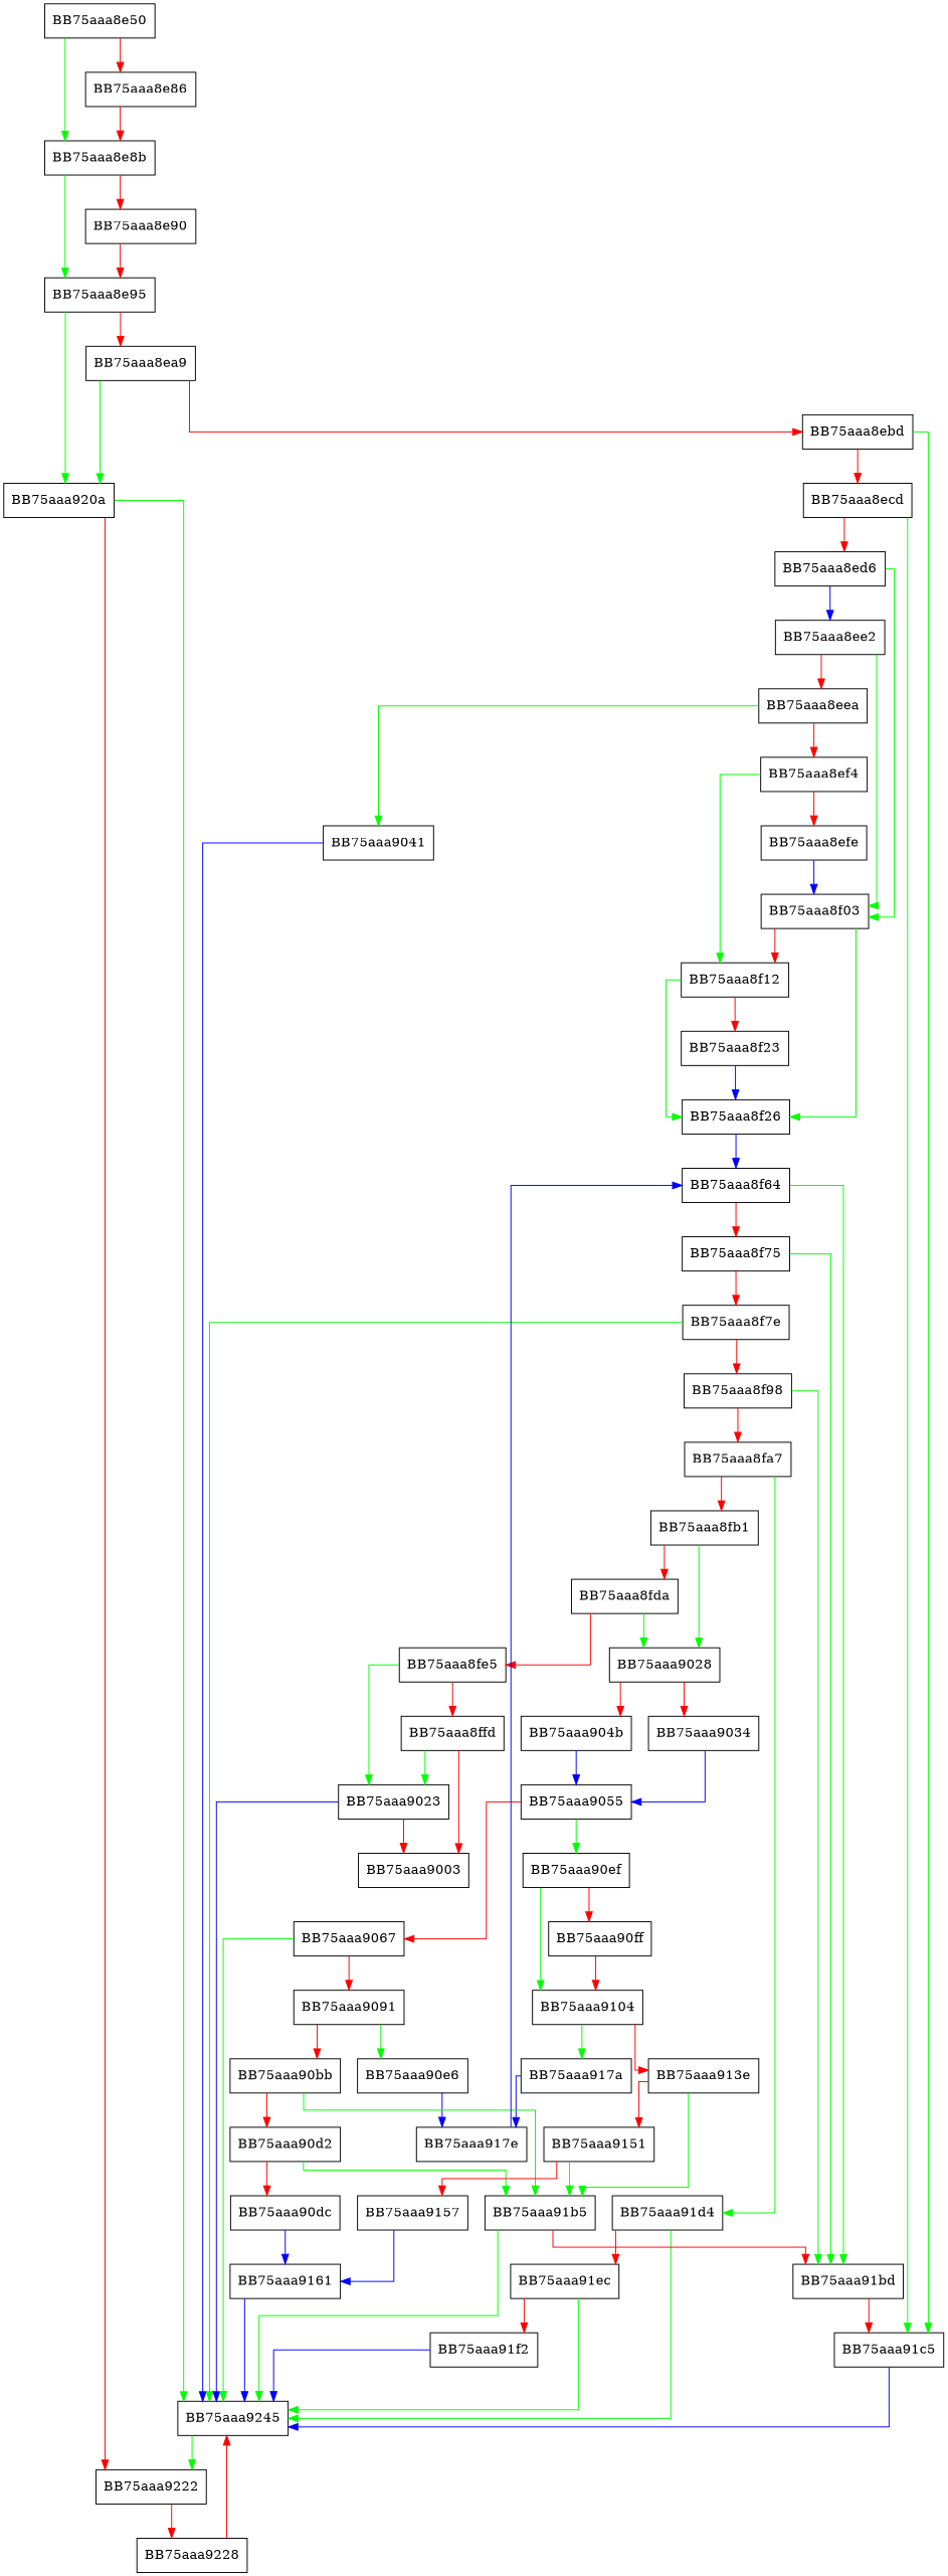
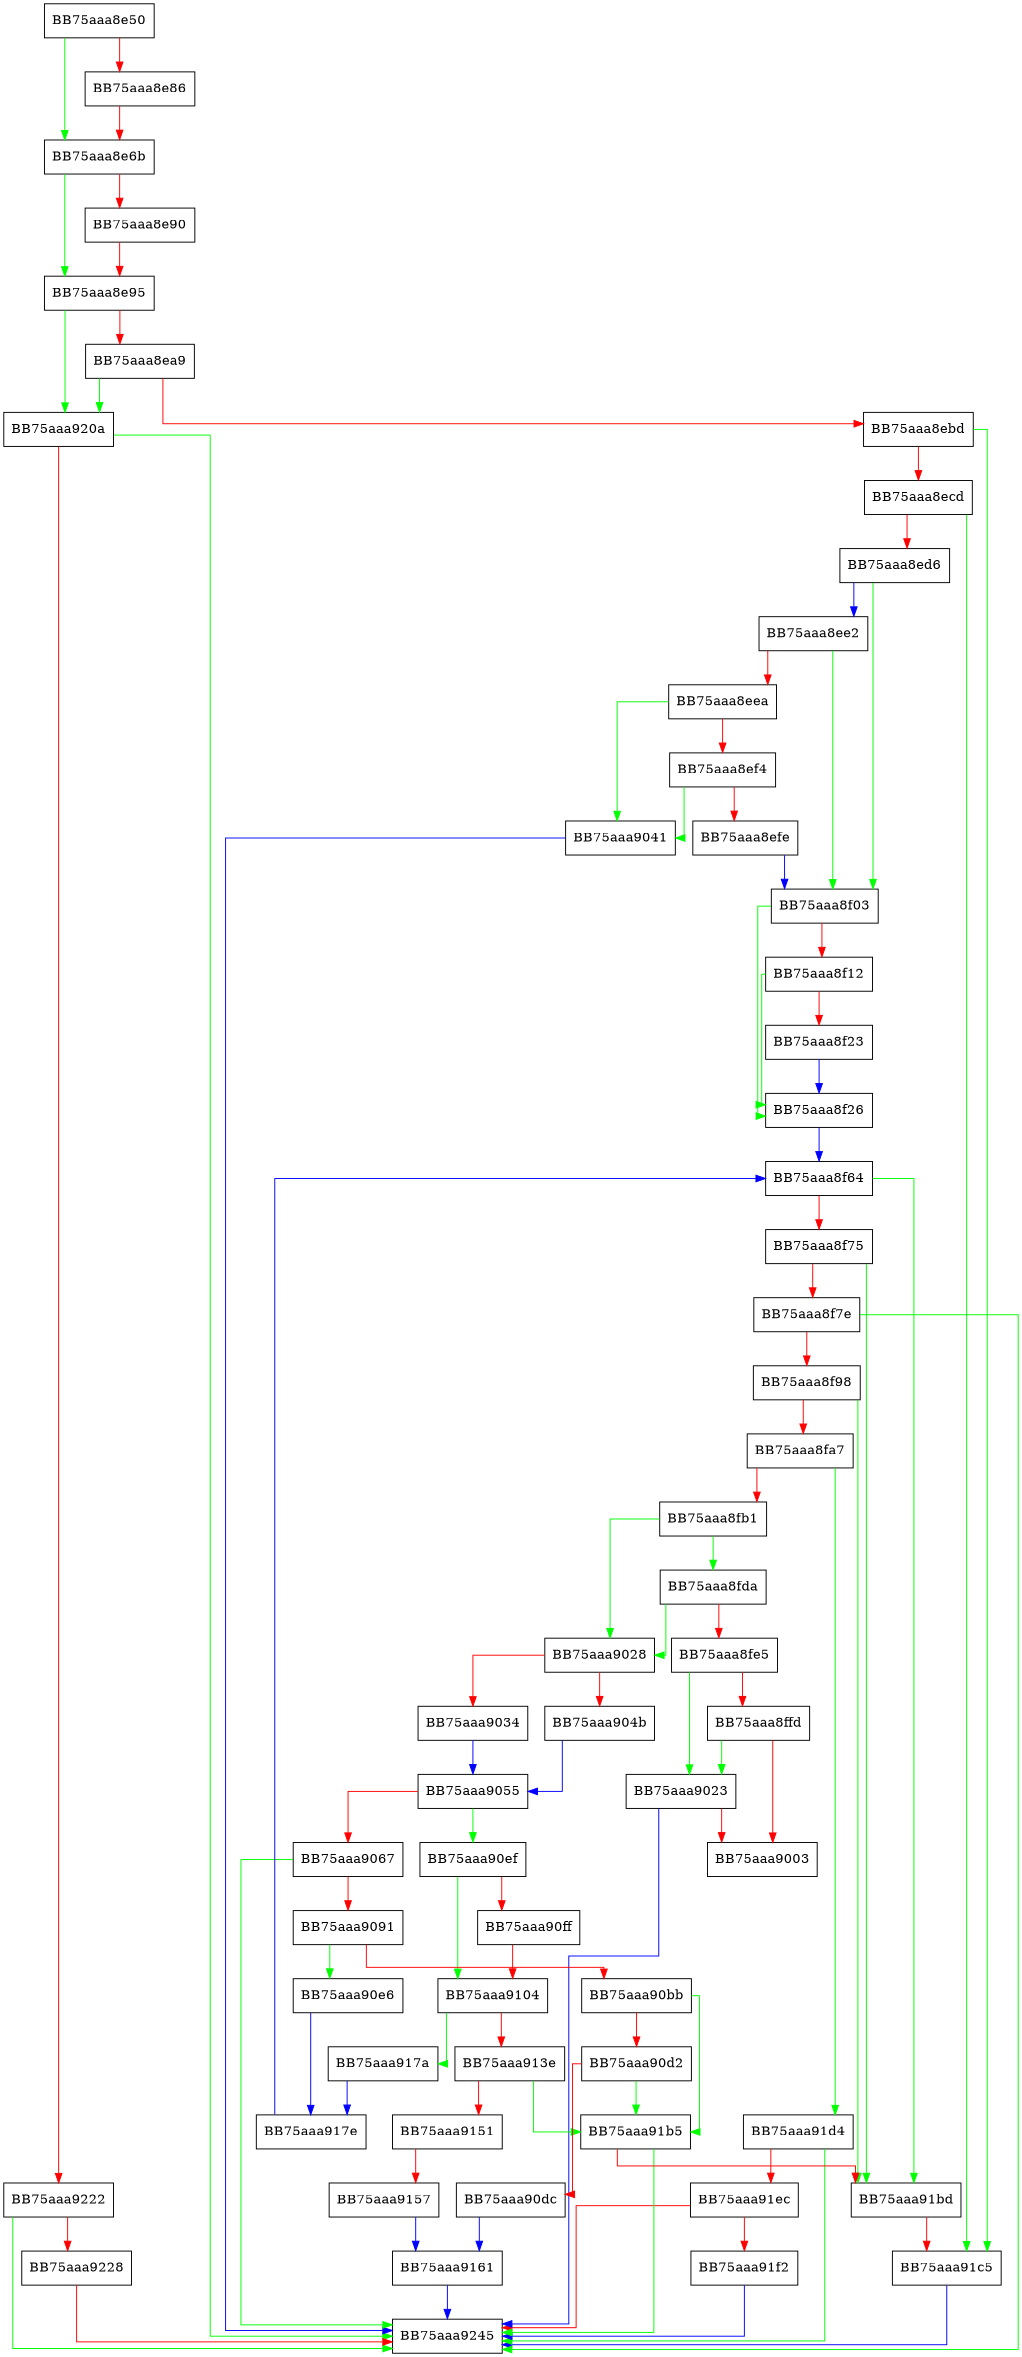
  digraph {
    splines=ortho
    node [shape=box]
    edge [color=red]
    BB75aaa8e50
-   BB75aaa8e8b
+   BB75aaa8e8b [label=BB75aaa8e6b]
    BB75aaa8e86
    BB75aaa8e95
    BB75aaa8e90
    BB75aaa920a
    BB75aaa8ea9
    BB75aaa9245
    BB75aaa9222
    BB75aaa8ebd
    BB75aaa9228
    BB75aaa91c5
    BB75aaa8ecd
    BB75aaa8ed6
    BB75aaa8f03
    BB75aaa8ee2
    BB75aaa8f26
    BB75aaa8f12
    BB75aaa8eea
    BB75aaa8f64
    BB75aaa8f23
    BB75aaa9041
    BB75aaa8ef4
    BB75aaa8efe
    BB75aaa91bd
    BB75aaa8f75
    BB75aaa8f7e
    BB75aaa8f98
    BB75aaa8fa7
    BB75aaa91d4
    BB75aaa8fb1
    BB75aaa91ec
    BB75aaa9028
    BB75aaa8fda
    BB75aaa91f2
    BB75aaa904b
    BB75aaa9034
    BB75aaa8fe5
    BB75aaa9055
    BB75aaa9023
    BB75aaa8ffd
    BB75aaa9003
    BB75aaa90ef
    BB75aaa9067
    BB75aaa9104
    BB75aaa90ff
    BB75aaa9091
    BB75aaa917a
    BB75aaa913e
    BB75aaa90e6
    BB75aaa90bb
    BB75aaa917e
    BB75aaa91b5
    BB75aaa90d2
    BB75aaa90dc
    BB75aaa9161
    BB75aaa9151
    BB75aaa9157
    BB75aaa8e50 -> BB75aaa8e8b [color=green]
    BB75aaa8e50 -> BB75aaa8e86
    BB75aaa8e8b -> BB75aaa8e95 [color=green]
    BB75aaa8e8b -> BB75aaa8e90
    BB75aaa8e86 -> BB75aaa8e8b
    BB75aaa8e95 -> BB75aaa920a [color=green]
    BB75aaa8e95 -> BB75aaa8ea9
    BB75aaa8e90 -> BB75aaa8e95
    BB75aaa920a -> BB75aaa9245 [color=green]
    BB75aaa920a -> BB75aaa9222
    BB75aaa8ea9 -> BB75aaa920a [color=green]
    BB75aaa8ea9 -> BB75aaa8ebd
-   BB75aaa9245 -> BB75aaa9222 [color=green]
+   BB75aaa9222 -> BB75aaa9245 [color=green]
    BB75aaa9222 -> BB75aaa9228
    BB75aaa8ebd -> BB75aaa91c5 [color=green]
    BB75aaa8ebd -> BB75aaa8ecd
    BB75aaa9228 -> BB75aaa9245
    BB75aaa91c5 -> BB75aaa9245 [color=blue]
    BB75aaa8ecd -> BB75aaa91c5 [color=green]
    BB75aaa8ecd -> BB75aaa8ed6
    BB75aaa8ed6 -> BB75aaa8f03 [color=green]
    BB75aaa8ed6 -> BB75aaa8ee2 [color=blue]
    BB75aaa8f03 -> BB75aaa8f26 [color=green]
    BB75aaa8f03 -> BB75aaa8f12
    BB75aaa8ee2 -> BB75aaa8f03 [color=green]
    BB75aaa8ee2 -> BB75aaa8eea
    BB75aaa8f26 -> BB75aaa8f64 [color=blue]
    BB75aaa8f12 -> BB75aaa8f26 [color=green]
    BB75aaa8f12 -> BB75aaa8f23
    BB75aaa8eea -> BB75aaa9041 [color=green]
    BB75aaa8eea -> BB75aaa8ef4
    BB75aaa8f64 -> BB75aaa91bd [color=green]
    BB75aaa8f64 -> BB75aaa8f75
    BB75aaa8f23 -> BB75aaa8f26 [color=blue]
    BB75aaa9041 -> BB75aaa9245 [color=blue]
-   BB75aaa8ef4 -> BB75aaa8f12 [color=green]
+   BB75aaa8ef4 -> BB75aaa9041 [color=green]
    BB75aaa8ef4 -> BB75aaa8efe
    BB75aaa8efe -> BB75aaa8f03 [color=blue]
    BB75aaa91bd -> BB75aaa91c5
    BB75aaa8f75 -> BB75aaa91bd [color=green]
    BB75aaa8f75 -> BB75aaa8f7e
    BB75aaa8f7e -> BB75aaa9245 [color=green]
    BB75aaa8f7e -> BB75aaa8f98
    BB75aaa8f98 -> BB75aaa91bd [color=green]
    BB75aaa8f98 -> BB75aaa8fa7
    BB75aaa8fa7 -> BB75aaa91d4 [color=green]
    BB75aaa8fa7 -> BB75aaa8fb1
    BB75aaa91d4 -> BB75aaa9245 [color=green]
    BB75aaa91d4 -> BB75aaa91ec
    BB75aaa8fb1 -> BB75aaa9028 [color=green]
-   BB75aaa8fb1 -> BB75aaa8fda
-   BB75aaa91ec -> BB75aaa9245 [color=green]
+   BB75aaa8fb1 -> BB75aaa8fda [color=green]
+   BB75aaa91ec -> BB75aaa9245
    BB75aaa91ec -> BB75aaa91f2
    BB75aaa9028 -> BB75aaa904b
    BB75aaa9028 -> BB75aaa9034
    BB75aaa8fda -> BB75aaa9028 [color=green]
    BB75aaa8fda -> BB75aaa8fe5
    BB75aaa91f2 -> BB75aaa9245 [color=blue]
    BB75aaa904b -> BB75aaa9055 [color=blue]
    BB75aaa9034 -> BB75aaa9055 [color=blue]
    BB75aaa8fe5 -> BB75aaa9023 [color=green]
    BB75aaa8fe5 -> BB75aaa8ffd
    BB75aaa9055 -> BB75aaa90ef [color=green]
    BB75aaa9055 -> BB75aaa9067
    BB75aaa9023 -> BB75aaa9245 [color=blue]
    BB75aaa9023 -> BB75aaa9003
    BB75aaa8ffd -> BB75aaa9023 [color=green]
    BB75aaa8ffd -> BB75aaa9003
    BB75aaa90ef -> BB75aaa9104 [color=green]
    BB75aaa90ef -> BB75aaa90ff
    BB75aaa9067 -> BB75aaa9245 [color=green]
    BB75aaa9067 -> BB75aaa9091
    BB75aaa9104 -> BB75aaa917a [color=green]
    BB75aaa9104 -> BB75aaa913e
    BB75aaa90ff -> BB75aaa9104
    BB75aaa9091 -> BB75aaa90e6 [color=green]
    BB75aaa9091 -> BB75aaa90bb
    BB75aaa917a -> BB75aaa917e [color=blue]
    BB75aaa913e -> BB75aaa91b5 [color=green]
    BB75aaa913e -> BB75aaa9151
    BB75aaa90e6 -> BB75aaa917e [color=blue]
    BB75aaa90bb -> BB75aaa91b5 [color=green]
    BB75aaa90bb -> BB75aaa90d2
    BB75aaa917e -> BB75aaa8f64 [color=blue]
    BB75aaa91b5 -> BB75aaa9245 [color=green]
    BB75aaa91b5 -> BB75aaa91bd
    BB75aaa90d2 -> BB75aaa91b5 [color=green]
    BB75aaa90d2 -> BB75aaa90dc
    BB75aaa90dc -> BB75aaa9161 [color=blue]
    BB75aaa9161 -> BB75aaa9245 [color=blue]
-   BB75aaa9151 -> BB75aaa91b5 [color=green]
    BB75aaa9151 -> BB75aaa9157
    BB75aaa9157 -> BB75aaa9161 [color=blue]
  }
